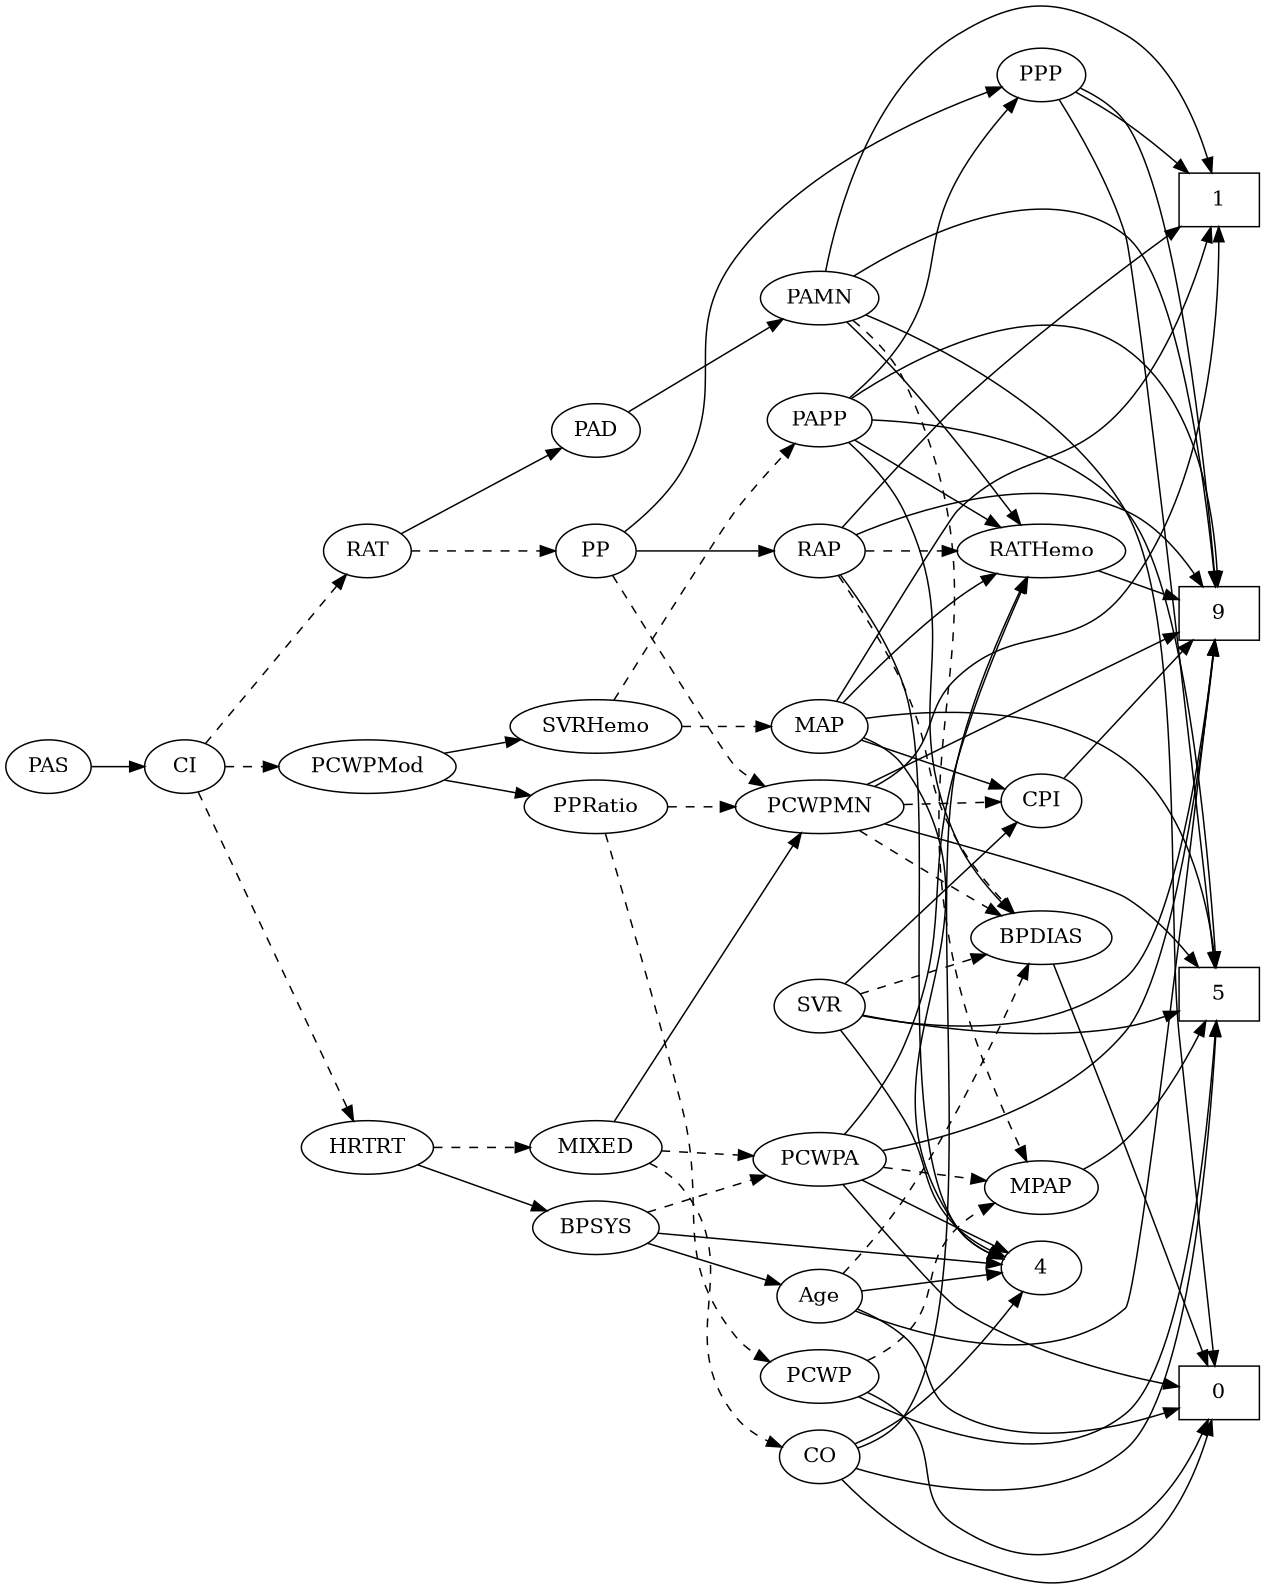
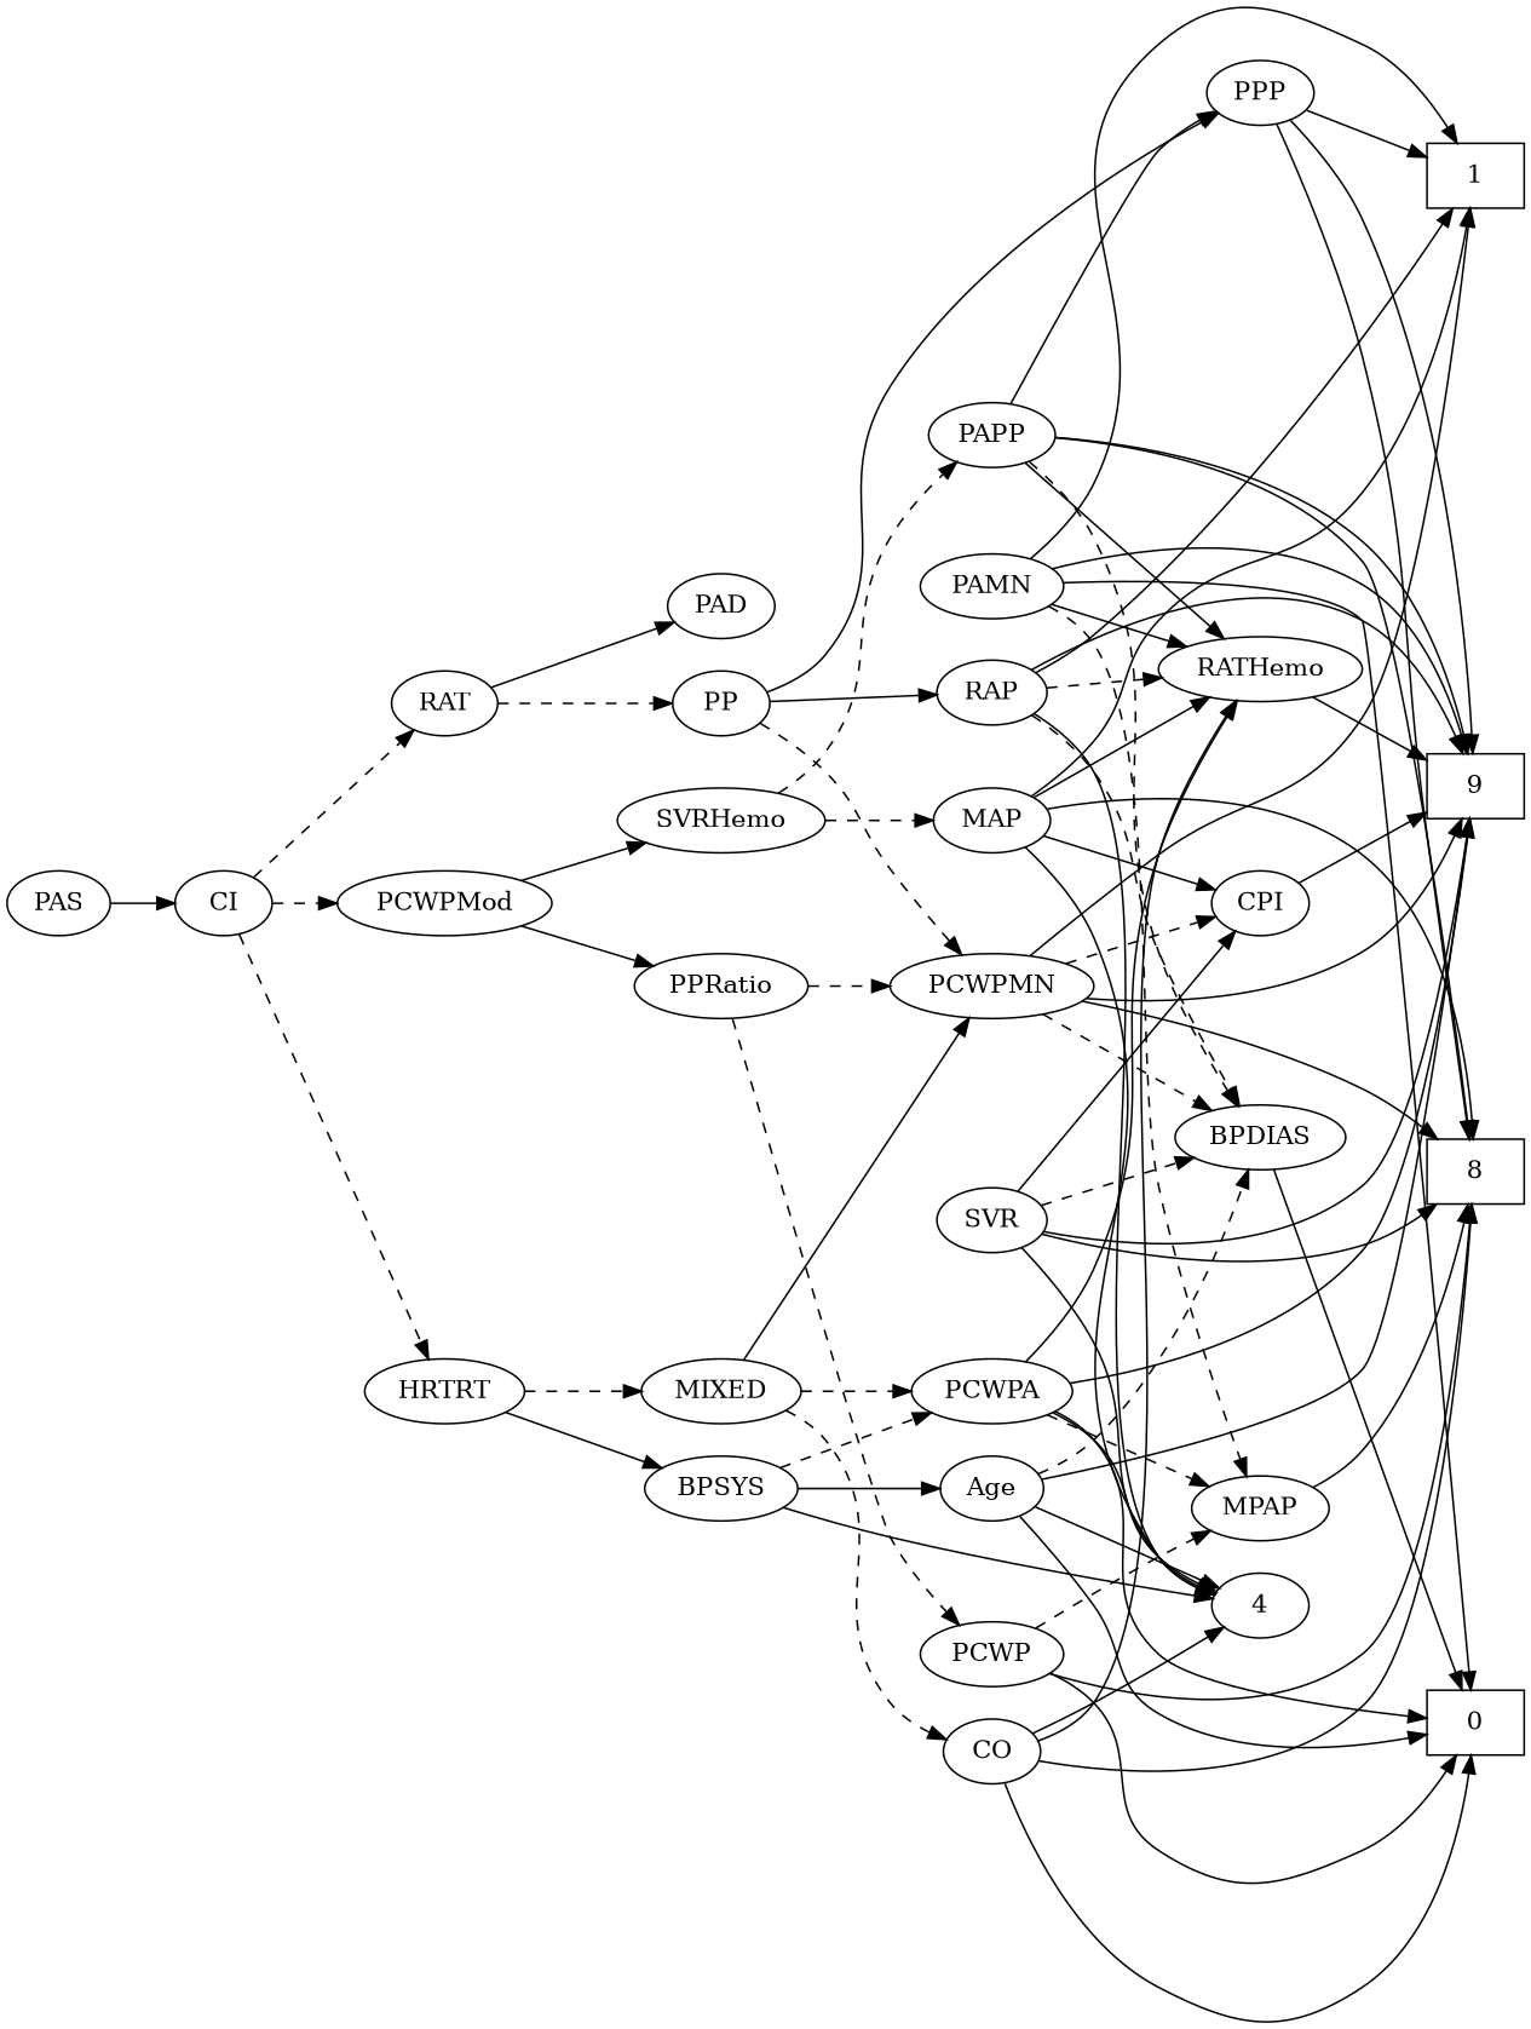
  strict digraph {
    rankdir=LR
    edge [style=solid]
    1 [height=0.5 shape=box width=0.75]
    n2 [height=0.5 label=9 shape=box width=0.75]
    n3 [height=0.5 label=0 shape=box width=0.75]
    4 [height=0.5 shape=ellipse width=0.75]
-   5 [height=0.5 shape=box width=0.75]
+   5 [height=0.5 shape=box width=0.75 label=8]
    Age [height=0.5 width=0.75]
    BPDIAS [height=0.5 width=1.1735]
    SVR [height=0.5 width=0.77632]
    CPI [height=0.5 width=0.75]
    PCWP [height=0.5 width=0.97491]
    MPAP [height=0.5 width=0.97491]
    RAP [height=0.5 width=0.77632]
    RATHemo [height=0.5 width=1.3721]
    MIXED [height=0.5 width=1.1193]
    CO [height=0.5 width=0.75]
    PCWPA [height=0.5 width=1.1555]
    PCWPMN [height=0.5 width=1.3902]
    BPSYS [height=0.5 width=1.0471]
    PAD [height=0.5 width=0.79437]
    PAMN [height=0.5 width=1.011]
    PAS [height=0.5 width=0.75]
    CI [height=0.5 width=0.75]
    RAT [height=0.5 width=0.75827]
    PCWPMod [height=0.5 width=1.4443]
    HRTRT [height=0.5 width=1.1013]
    PP [height=0.5 width=0.75]
    SVRHemo [height=0.5 width=1.3902]
    PPRatio [height=0.5 width=1.1013]
    PPP [height=0.5 width=0.75]
    MAP [height=0.5 width=0.84854]
    PAPP [height=0.5 width=0.88464]
    Age -> n2
    Age -> n3
    Age -> 4
    Age -> BPDIAS [style=dashed]
    BPDIAS -> n3
    SVR -> n2
    SVR -> 4
    SVR -> 5
    SVR -> BPDIAS [style=dashed]
    SVR -> CPI
    CPI -> n2
    PCWP -> n3
    PCWP -> 5
    PCWP -> MPAP [style=dashed]
    MPAP -> 5
    RAP -> 1
    RAP -> n2
    RAP -> 4
    RAP -> BPDIAS [style=dashed]
    RAP -> RATHemo [style=dashed]
    RATHemo -> n2
    MIXED -> CO [style=dashed]
    MIXED -> PCWPA [style=dashed]
    MIXED -> PCWPMN
    CO -> n3
    CO -> 4
    CO -> 5
    CO -> RATHemo
    PCWPA -> n2
    PCWPA -> n3
    PCWPA -> 4
    PCWPA -> MPAP [style=dashed]
    PCWPA -> RATHemo
    PCWPMN -> 1
    PCWPMN -> n2
    PCWPMN -> 5
    PCWPMN -> BPDIAS [style=dashed]
    PCWPMN -> CPI [style=dashed]
    BPSYS -> 4
    BPSYS -> Age
    BPSYS -> PCWPA [style=dashed]
-   PAD -> PAMN
    PAMN -> 1
    PAMN -> n2
    PAMN -> n3
    PAMN -> MPAP [style=dashed]
    PAMN -> RATHemo
    PAS -> CI
    CI -> RAT [style=dashed]
    CI -> PCWPMod [style=dashed]
    CI -> HRTRT [style=dashed]
    RAT -> PAD
    RAT -> PP [style=dashed]
    PCWPMod -> SVRHemo
    PCWPMod -> PPRatio
    HRTRT -> MIXED [style=dashed]
    HRTRT -> BPSYS
    PP -> RAP
    PP -> PCWPMN [style=dashed]
    PP -> PPP
    SVRHemo -> MAP [style=dashed]
    SVRHemo -> PAPP [style=dashed]
    PPRatio -> PCWP [style=dashed]
    PPRatio -> PCWPMN [style=dashed]
    PPP -> 1
    PPP -> n2
    PPP -> 5
    MAP -> 1
    MAP -> 4
    MAP -> 5
    MAP -> CPI
    MAP -> RATHemo
    PAPP -> n2
    PAPP -> 5
-   PAPP -> BPDIAS
+   PAPP -> BPDIAS [style=dashed]
    PAPP -> RATHemo
    PAPP -> PPP
  }
